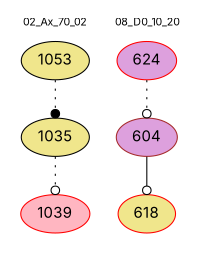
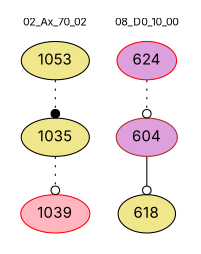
  digraph {
    fontname=Inter
    node [color=red fillcolor=khaki fontname=Inter style=filled]
    edge [arrowhead=odot color=black fontname=Inter style=dotted]
    n1 [color=black label=1053]
    n2 [color=black label=1035]
    n3 [fillcolor=lightpink label=1039]
    n4 [fillcolor=plum label=624]
    n5 [color=brown fillcolor=plum label=604]
-   n6 [label=618]
+   n6 [color=black label=618]
    subgraph cluster_1 {
      color=white
      fontsize=10
      label="02_Ax_70_02"
      n1
      n2
      n3
    }
    subgraph cluster_2 {
      color=white
      fontsize=10
-     label="08_D0_10_20"
+     label="08_D0_10_00"
      n4
      n5
      n6
    }
    n1 -> n2 [arrowhead=dot]
    n2 -> n3
    n4 -> n5
    n5 -> n6 [style=solid]
  }
